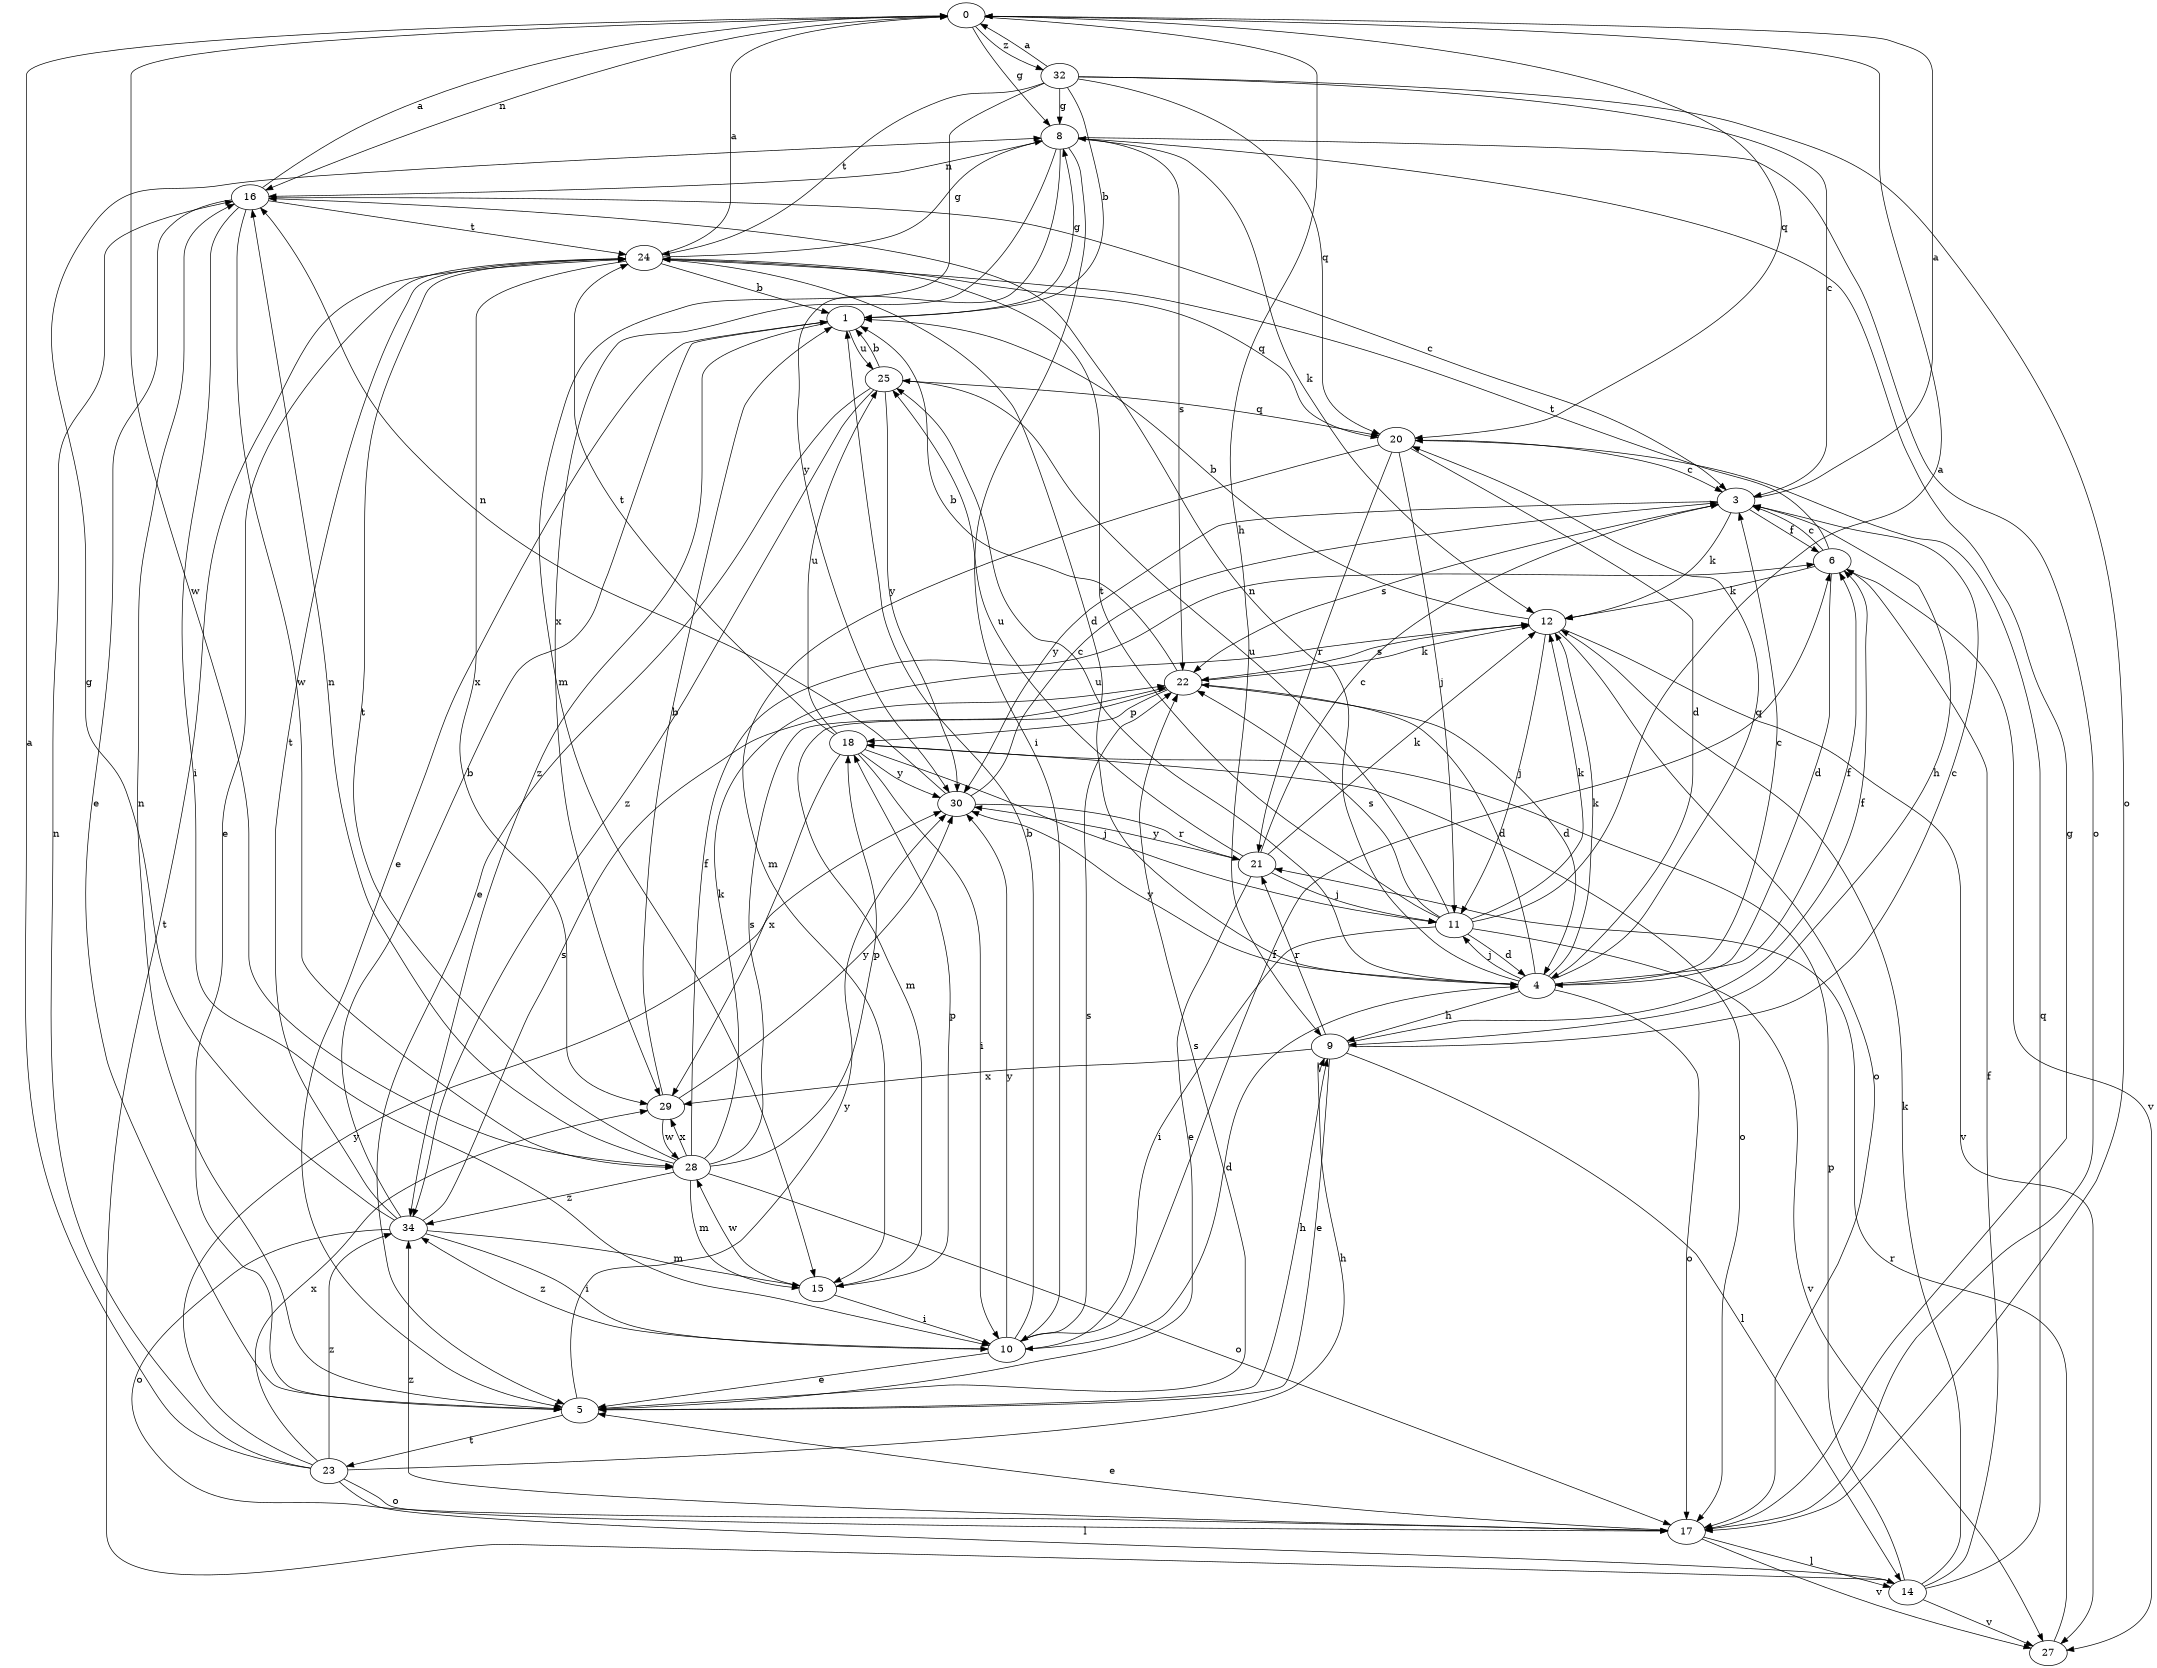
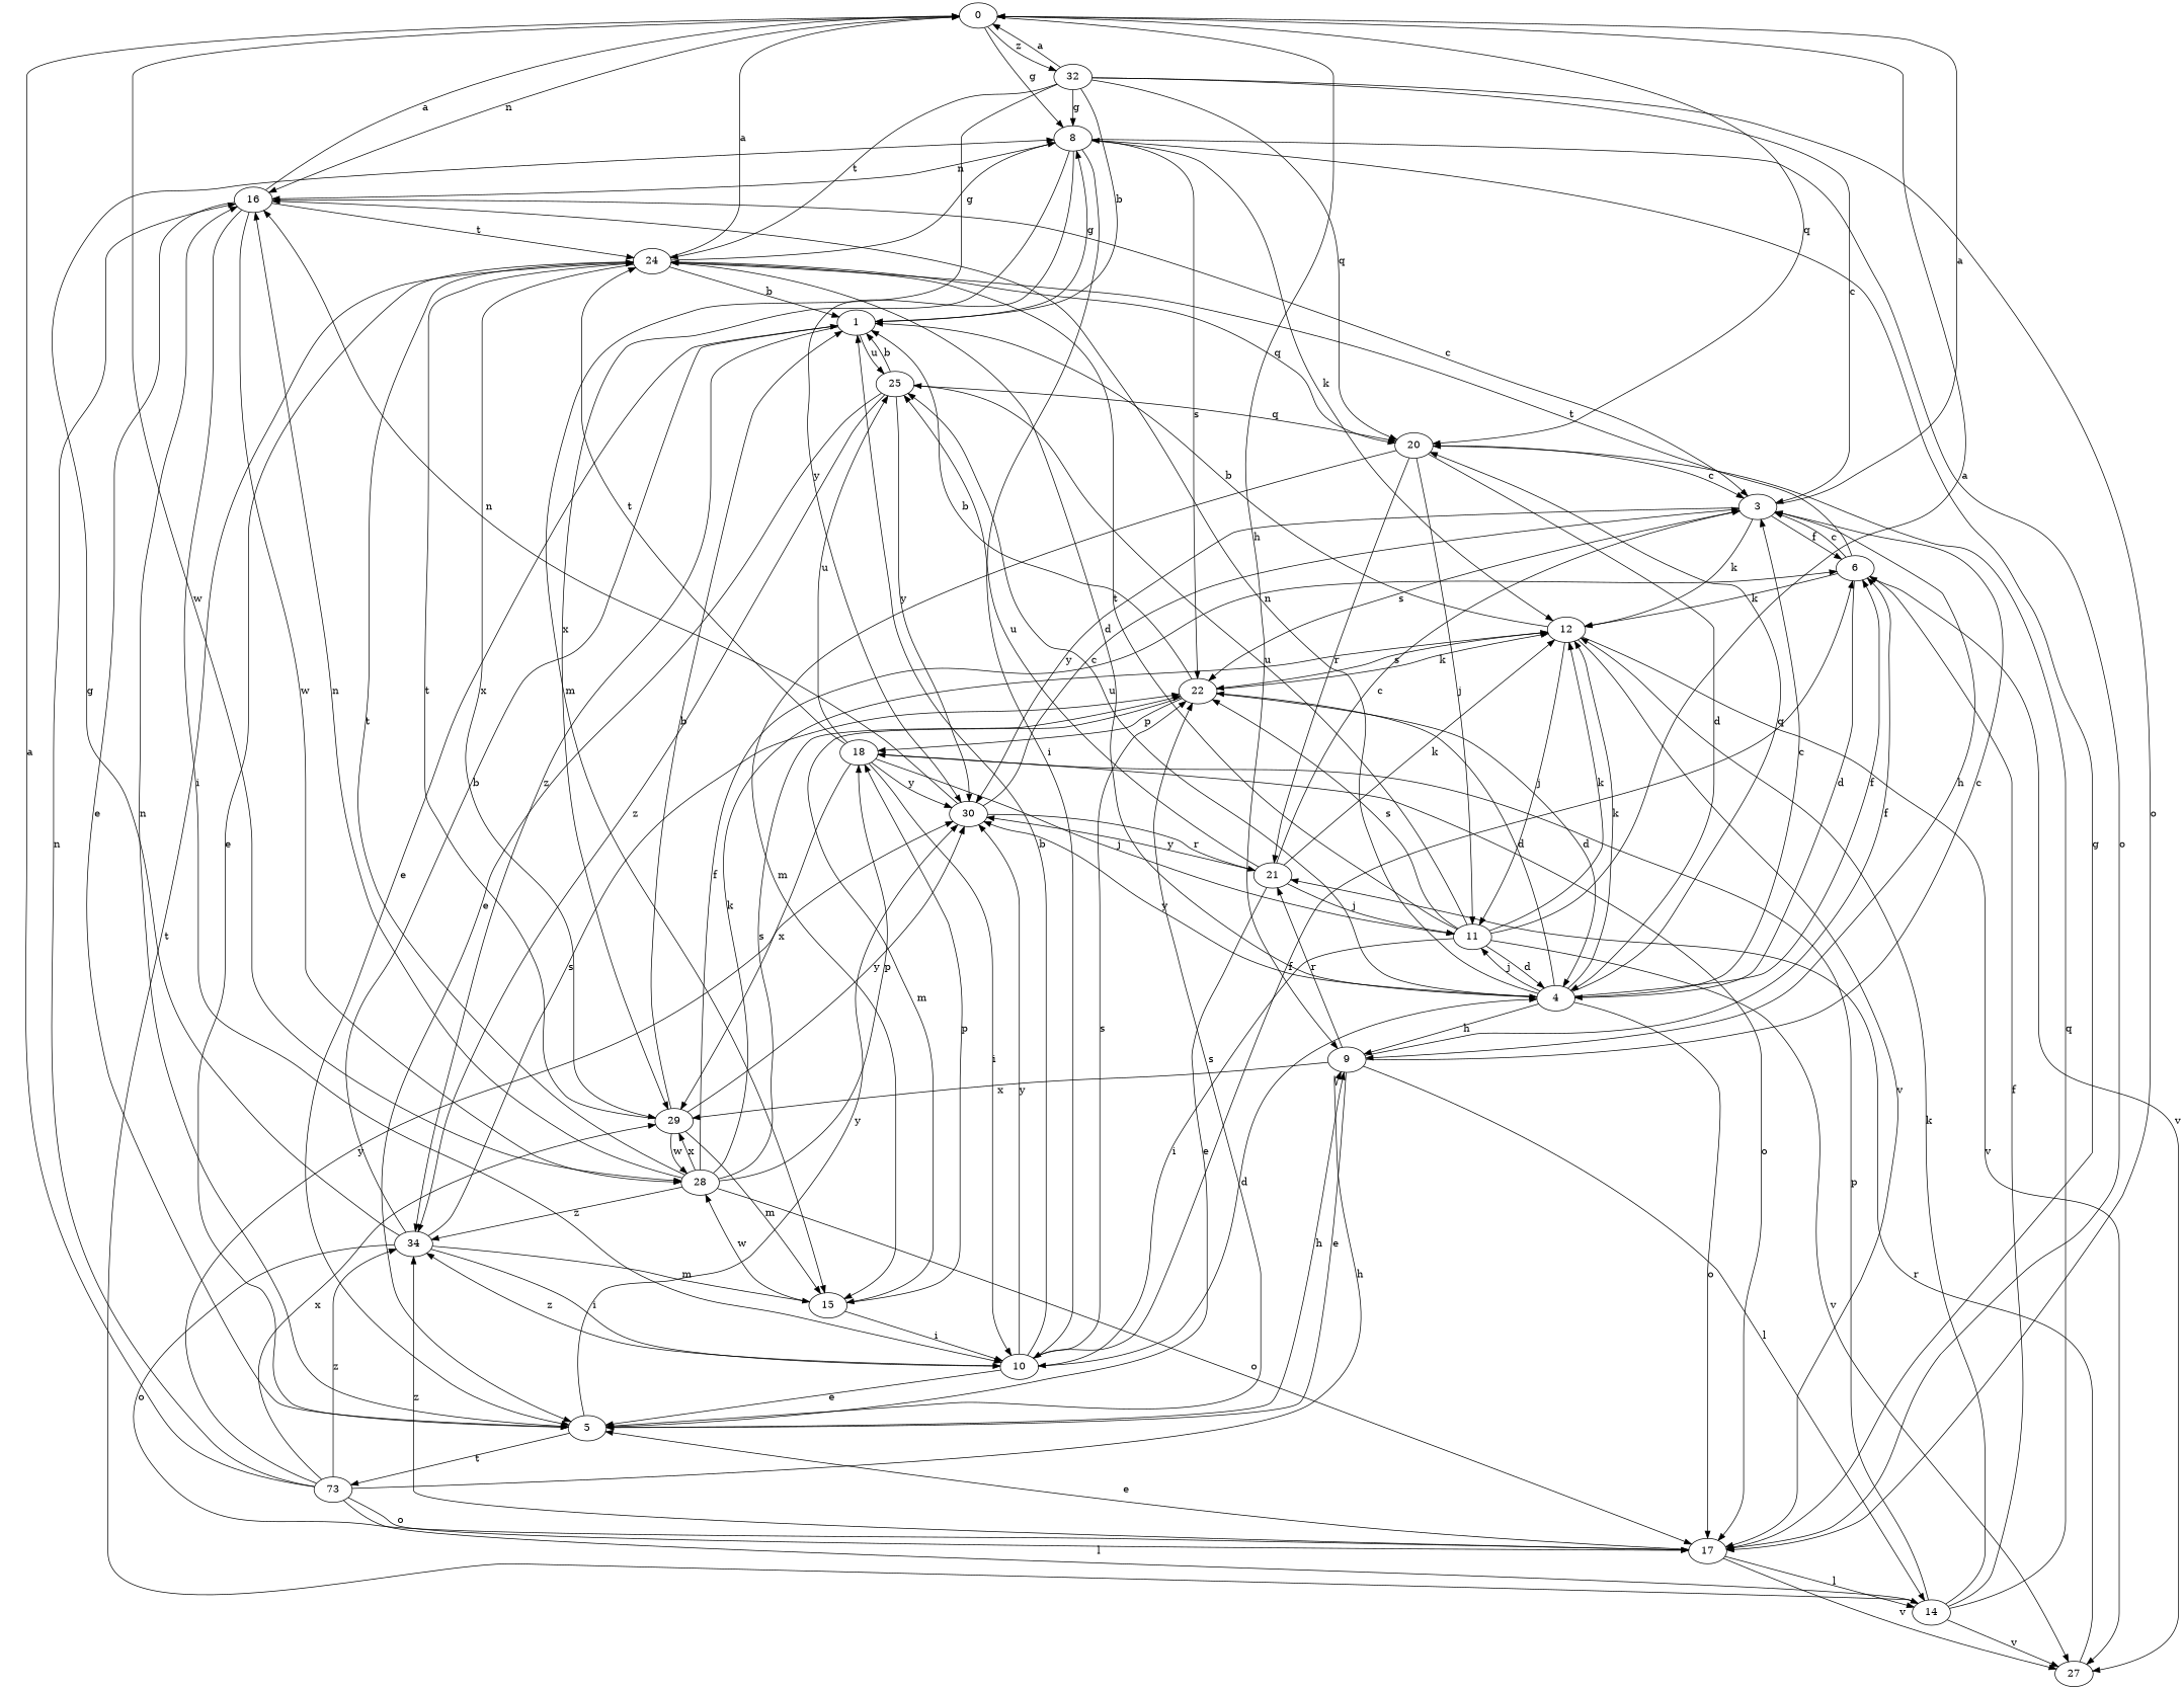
  strict digraph {
    0
    8
    9
    16
    20
    28
    32
    12
    22
    30
    17
    10
    29
    5
    3
    6
    14
    21
    24
    4
    11
    15
    34
    18
    1
    25
-   23
+   23 [label=73]
    27
    0 -> 8 [label=g]
    0 -> 9 [label=h]
    0 -> 16 [label=n]
    0 -> 20 [label=q]
    0 -> 28 [label=w]
    0 -> 32 [label=z]
    8 -> 16 [label=n]
    8 -> 12 [label=k]
    8 -> 22 [label=s]
    8 -> 30 [label=y]
    8 -> 17 [label=o]
    8 -> 10 [label=i]
    8 -> 29 [label=x]
    9 -> 29 [label=x]
    9 -> 5 [label=e]
    9 -> 3 [label=c]
    9 -> 6 [label=f]
    9 -> 14 [label=l]
    9 -> 21 [label=r]
    16 -> 0 [label=a]
    16 -> 28 [label=w]
    16 -> 10 [label=i]
    16 -> 5 [label=e]
    16 -> 3 [label=c]
    16 -> 24 [label=t]
    20 -> 3 [label=c]
    20 -> 21 [label=r]
    20 -> 4 [label=d]
    20 -> 11 [label=j]
    20 -> 15 [label=m]
    28 -> 16 [label=n]
    28 -> 12 [label=k]
    28 -> 22 [label=s]
    28 -> 17 [label=o]
    28 -> 29 [label=x]
    28 -> 6 [label=f]
    28 -> 24 [label=t]
-   28 -> 15 [label=m]
+   29 -> 15 [label=m]
    28 -> 34 [label=z]
    28 -> 18 [label=p]
    32 -> 0 [label=a]
    32 -> 8 [label=g]
    32 -> 20 [label=q]
    32 -> 17 [label=o]
    32 -> 3 [label=c]
    32 -> 24 [label=t]
    32 -> 15 [label=m]
    32 -> 1 [label=b]
    12 -> 22 [label=s]
-   12 -> 17 [label=o]
+   12 -> 17 [label=v]
    12 -> 11 [label=j]
    12 -> 1 [label=b]
    12 -> 27 [label=v]
    22 -> 12 [label=k]
    22 -> 4 [label=d]
    22 -> 15 [label=m]
    22 -> 18 [label=p]
    22 -> 1 [label=b]
    30 -> 16 [label=n]
    30 -> 3 [label=c]
    30 -> 21 [label=r]
    17 -> 8 [label=g]
    17 -> 5 [label=e]
    17 -> 14 [label=l]
    17 -> 34 [label=z]
    17 -> 27 [label=v]
    10 -> 22 [label=s]
    10 -> 30 [label=y]
    10 -> 5 [label=e]
    10 -> 6 [label=f]
    10 -> 4 [label=d]
    10 -> 34 [label=z]
    10 -> 1 [label=b]
    29 -> 28 [label=w]
    29 -> 30 [label=y]
-   34 -> 24 [label=t]
+   29 -> 24 [label=t]
    29 -> 1 [label=b]
    5 -> 9 [label=h]
    5 -> 16 [label=n]
    5 -> 22 [label=s]
    5 -> 30 [label=y]
    5 -> 23 [label=t]
    3 -> 0 [label=a]
    3 -> 9 [label=h]
    3 -> 12 [label=k]
    3 -> 22 [label=s]
    3 -> 30 [label=y]
    3 -> 6 [label=f]
    6 -> 12 [label=k]
    6 -> 3 [label=c]
    6 -> 24 [label=t]
    6 -> 4 [label=d]
    6 -> 27 [label=v]
    14 -> 20 [label=q]
    14 -> 12 [label=k]
    14 -> 6 [label=f]
    14 -> 24 [label=t]
    14 -> 18 [label=p]
    14 -> 27 [label=v]
    21 -> 12 [label=k]
    21 -> 30 [label=y]
    21 -> 5 [label=e]
    21 -> 3 [label=c]
    21 -> 11 [label=j]
    21 -> 25 [label=u]
    24 -> 0 [label=a]
    24 -> 8 [label=g]
    24 -> 20 [label=q]
    24 -> 29 [label=x]
    24 -> 5 [label=e]
    24 -> 4 [label=d]
    24 -> 1 [label=b]
    4 -> 9 [label=h]
    4 -> 16 [label=n]
    4 -> 20 [label=q]
    4 -> 12 [label=k]
    4 -> 22 [label=d]
    4 -> 30 [label=y]
    4 -> 17 [label=o]
    4 -> 3 [label=c]
    4 -> 6 [label=f]
    4 -> 11 [label=j]
    4 -> 25 [label=u]
    11 -> 0 [label=a]
    11 -> 12 [label=k]
    11 -> 22 [label=s]
    11 -> 10 [label=i]
    11 -> 24 [label=t]
    11 -> 4 [label=d]
    11 -> 25 [label=u]
    11 -> 27 [label=v]
    15 -> 28 [label=w]
    15 -> 10 [label=i]
    15 -> 18 [label=p]
    34 -> 8 [label=g]
    34 -> 22 [label=s]
    34 -> 17 [label=o]
    34 -> 10 [label=i]
    34 -> 15 [label=m]
    34 -> 1 [label=b]
    18 -> 30 [label=y]
    18 -> 17 [label=o]
    18 -> 10 [label=i]
    18 -> 29 [label=x]
    18 -> 24 [label=t]
    18 -> 11 [label=j]
    18 -> 25 [label=u]
    1 -> 8 [label=g]
    1 -> 5 [label=e]
    1 -> 34 [label=z]
    1 -> 25 [label=u]
    25 -> 20 [label=q]
    25 -> 30 [label=y]
    25 -> 5 [label=e]
    25 -> 34 [label=z]
    25 -> 1 [label=b]
    23 -> 0 [label=a]
    23 -> 9 [label=h]
    23 -> 16 [label=n]
    23 -> 30 [label=y]
    23 -> 17 [label=o]
    23 -> 29 [label=x]
    23 -> 14 [label=l]
    23 -> 34 [label=z]
    27 -> 21 [label=r]
  }
